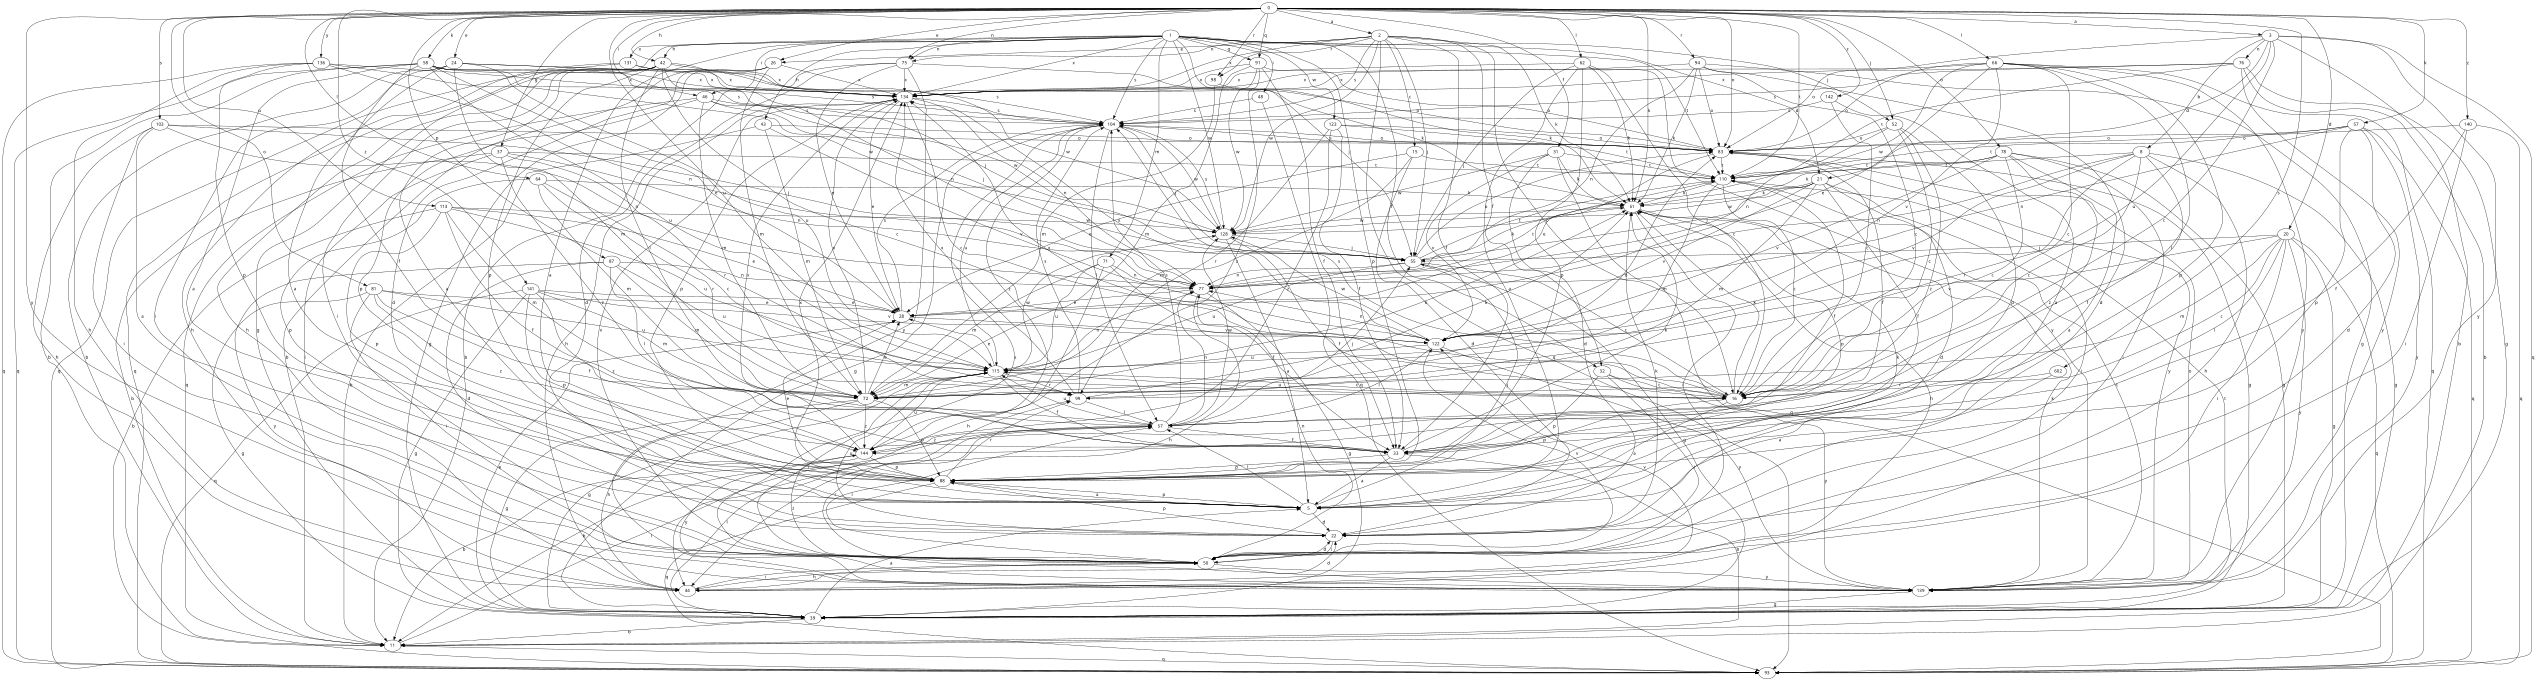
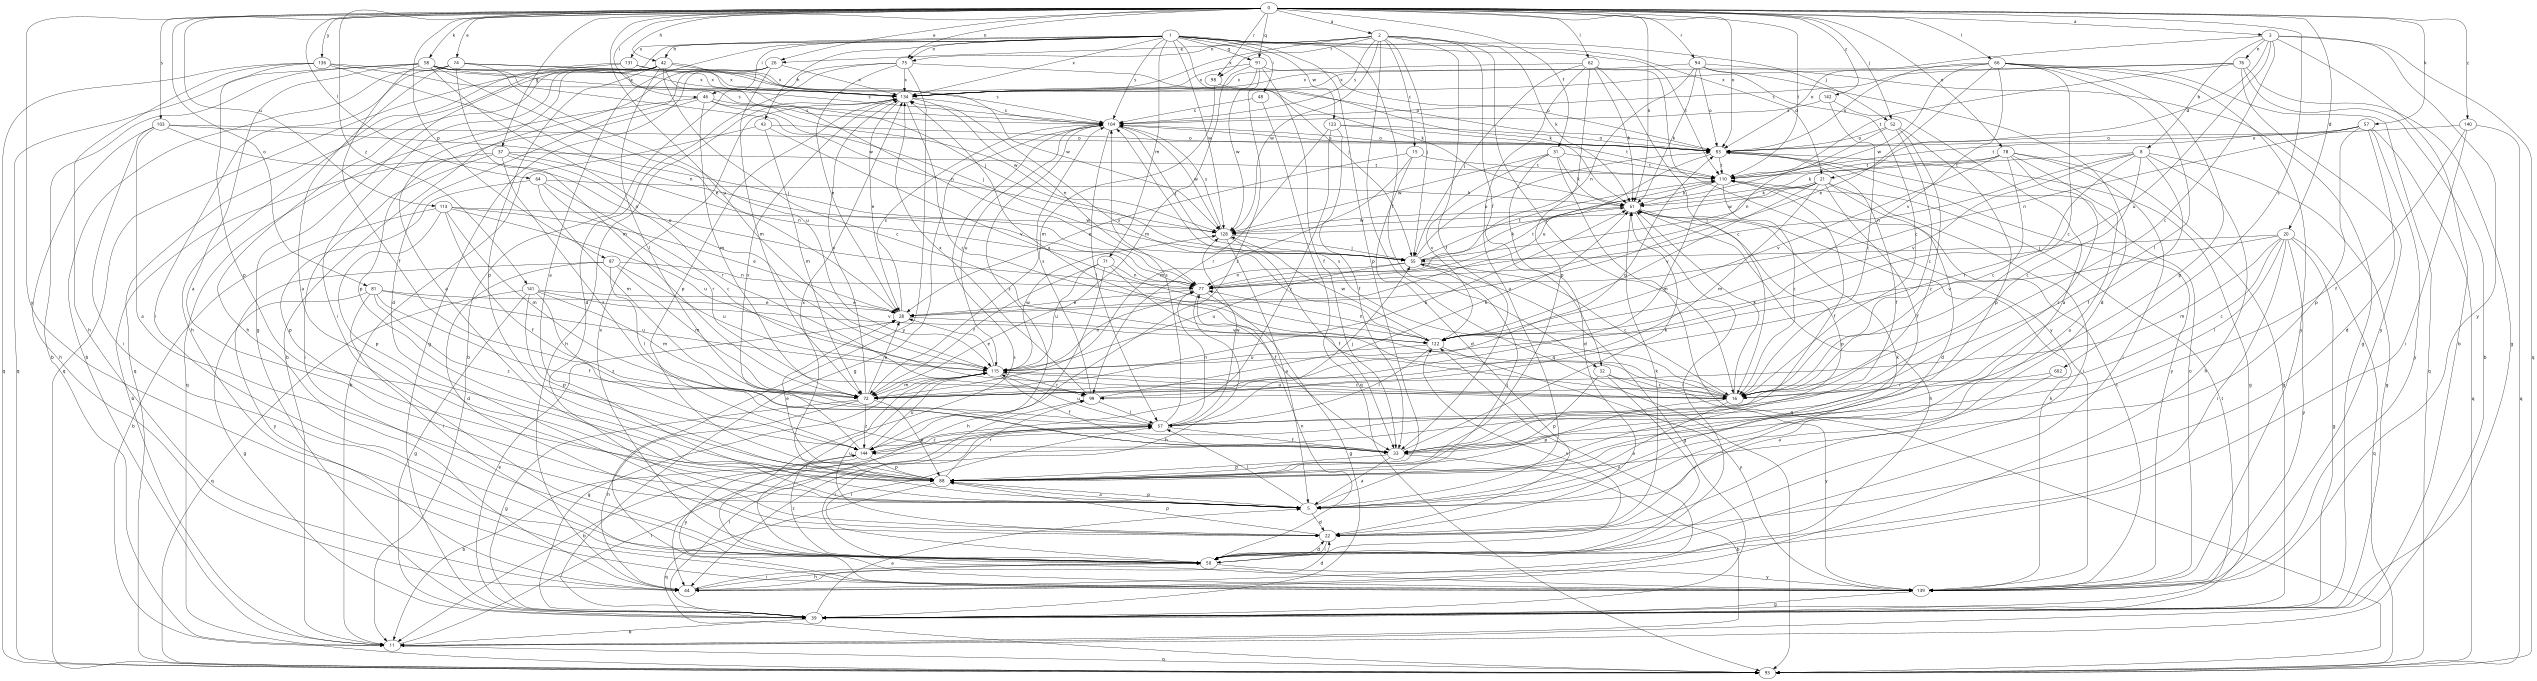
  strict digraph {
    fontname="Noto Sans"
    node [fontname="Noto Sans"]
    edge [fontname="Noto Sans"]
    0
    2
    3
    20
    24
    26
    31
    37
    42
    46
    52
    57
    58
    61
    62
    64
    66
    75
    78
    81
    83
    87
    91
    94
    98
    n26 [label=602]
    103
    110
    113
    115
    136
    139
    140
    141
    142
    32
    55
    104
    128
    134
    15
    16
    33
    93
    21
    8
    11
    76
    39
    67
    122
    72
    50
    5
    22
    77
    99
    144
    88
    44
    28
    1
    43
    48
    71
    123
    131
    0 -> 2 [label=a]
    0 -> 3 [label=a]
    0 -> 20 [label=d]
    0 -> 24 [label=e]
    0 -> 26 [label=e]
    0 -> 31 [label=f]
    0 -> 37 [label=g]
    0 -> 42 [label=h]
    0 -> 46 [label=i]
    0 -> 52 [label=j]
    0 -> 57 [label=k]
    0 -> 58 [label=k]
    0 -> 61 [label=k]
    0 -> 62 [label=l]
    0 -> 64 [label=l]
    0 -> 66 [label=l]
    0 -> 75 [label=n]
    0 -> 78 [label=o]
    0 -> 81 [label=o]
    0 -> 83 [label=o]
    0 -> 87 [label=p]
    0 -> 91 [label=q]
    0 -> 94 [label=r]
    0 -> 98 [label=r]
    0 -> n26 [label=s]
    0 -> 103 [label=s]
    0 -> 110 [label=t]
    0 -> 113 [label=u]
    0 -> 115 [label=u]
    0 -> 136 [label=y]
    0 -> 139 [label=y]
    0 -> 140 [label=z]
    0 -> 141 [label=z]
    0 -> 142 [label=z]
    2 -> 26 [label=e]
    2 -> 61 [label=k]
    2 -> 75 [label=n]
    2 -> 98 [label=r]
    2 -> 32 [label=f]
    2 -> 55 [label=j]
    2 -> 104 [label=s]
    2 -> 128 [label=w]
    2 -> 134 [label=x]
    2 -> 15 [label=c]
    2 -> 16 [label=c]
    2 -> 33 [label=f]
    2 -> 93 [label=q]
    3 -> 83 [label=o]
    3 -> 115 [label=u]
    3 -> 139 [label=y]
    3 -> 16 [label=c]
    3 -> 93 [label=q]
    3 -> 21 [label=d]
    3 -> 8 [label=b]
    3 -> 11 [label=b]
    3 -> 76 [label=n]
    20 -> 139 [label=y]
    20 -> 55 [label=j]
    20 -> 16 [label=c]
    20 -> 93 [label=q]
    20 -> 39 [label=g]
    20 -> 67 [label=l]
    20 -> 122 [label=v]
    20 -> 72 [label=m]
    20 -> 50 [label=i]
    24 -> 115 [label=u]
    24 -> 104 [label=s]
    24 -> 134 [label=x]
    24 -> 11 [label=b]
    24 -> 72 [label=m]
    24 -> 50 [label=i]
    24 -> 5 [label=a]
    26 -> 134 [label=x]
    26 -> 11 [label=b]
    26 -> 39 [label=g]
    26 -> 72 [label=m]
    26 -> 22 [label=d]
    31 -> 61 [label=k]
    31 -> 110 [label=t]
    31 -> 128 [label=w]
    31 -> 93 [label=q]
    31 -> 122 [label=v]
    31 -> 22 [label=d]
    37 -> 110 [label=t]
    37 -> 11 [label=b]
    37 -> 50 [label=i]
    37 -> 77 [label=n]
    37 -> 99 [label=r]
    37 -> 144 [label=z]
    42 -> 55 [label=j]
    42 -> 134 [label=x]
    42 -> 16 [label=c]
    42 -> 93 [label=q]
    42 -> 67 [label=l]
    42 -> 50 [label=i]
    42 -> 5 [label=a]
    42 -> 77 [label=n]
    42 -> 88 [label=p]
    42 -> 44 [label=h]
    46 -> 55 [label=j]
    46 -> 104 [label=s]
    46 -> 128 [label=w]
    46 -> 93 [label=q]
    46 -> 72 [label=m]
    46 -> 88 [label=p]
    52 -> 83 [label=o]
    52 -> 16 [label=c]
    52 -> 77 [label=n]
    52 -> 144 [label=z]
    52 -> 88 [label=p]
    57 -> 83 [label=o]
    57 -> 110 [label=t]
    57 -> 139 [label=y]
    57 -> 93 [label=q]
    57 -> 22 [label=d]
    57 -> 77 [label=n]
    57 -> 88 [label=p]
    58 -> 61 [label=k]
    58 -> 115 [label=u]
    58 -> 104 [label=s]
    58 -> 128 [label=w]
    58 -> 134 [label=x]
    58 -> 33 [label=f]
    58 -> 93 [label=q]
    58 -> 11 [label=b]
    58 -> 5 [label=a]
    58 -> 28 [label=e]
    61 -> 128 [label=w]
    61 -> 50 [label=i]
    61 -> 88 [label=p]
    61 -> 44 [label=h]
    62 -> 61 [label=k]
    62 -> 139 [label=y]
    62 -> 55 [label=j]
    62 -> 134 [label=x]
    62 -> 16 [label=c]
    62 -> 5 [label=a]
    62 -> 88 [label=p]
    64 -> 61 [label=k]
    64 -> 16 [label=c]
    64 -> 72 [label=m]
    64 -> 99 [label=r]
    64 -> 88 [label=p]
    66 -> 83 [label=o]
    66 -> 139 [label=y]
    66 -> 128 [label=w]
    66 -> 134 [label=x]
    66 -> 16 [label=c]
    66 -> 93 [label=q]
    66 -> 67 [label=l]
    66 -> 122 [label=v]
    66 -> 88 [label=p]
    66 -> 28 [label=e]
    75 -> 83 [label=o]
    75 -> 139 [label=y]
    75 -> 134 [label=x]
    75 -> 11 [label=b]
    75 -> 22 [label=d]
    75 -> 28 [label=e]
    78 -> 61 [label=k]
    78 -> 110 [label=t]
    78 -> 16 [label=c]
    78 -> 39 [label=g]
    78 -> 122 [label=v]
    78 -> 50 [label=i]
    78 -> 5 [label=a]
    78 -> 144 [label=z]
    81 -> 115 [label=u]
    81 -> 33 [label=f]
    81 -> 39 [label=g]
    81 -> 50 [label=i]
    81 -> 144 [label=z]
    81 -> 28 [label=e]
    83 -> 110 [label=t]
    83 -> 139 [label=y]
    83 -> 104 [label=s]
    83 -> 33 [label=f]
    83 -> 39 [label=g]
    83 -> 28 [label=e]
    87 -> 115 [label=u]
    87 -> 139 [label=y]
    87 -> 67 [label=l]
    87 -> 72 [label=m]
    87 -> 22 [label=d]
    87 -> 77 [label=n]
    91 -> 83 [label=o]
    91 -> 128 [label=w]
    91 -> 134 [label=x]
    91 -> 33 [label=f]
    91 -> 72 [label=m]
    91 -> 144 [label=z]
    94 -> 61 [label=k]
    94 -> 83 [label=o]
    94 -> 134 [label=x]
    94 -> 16 [label=c]
    94 -> 39 [label=g]
    94 -> 22 [label=d]
    94 -> 77 [label=n]
    98 -> 61 [label=k]
    98 -> 72 [label=m]
    n26 -> 5 [label=a]
    n26 -> 99 [label=r]
    103 -> 83 [label=o]
    103 -> 55 [label=j]
    103 -> 50 [label=i]
    103 -> 5 [label=a]
    103 -> 77 [label=n]
    103 -> 44 [label=h]
    110 -> 61 [label=k]
    110 -> 16 [label=c]
    110 -> 33 [label=f]
    110 -> 72 [label=m]
    113 -> 115 [label=u]
    113 -> 128 [label=w]
    113 -> 33 [label=f]
    113 -> 11 [label=b]
    113 -> 72 [label=m]
    113 -> 88 [label=p]
    113 -> 28 [label=e]
    115 -> 128 [label=w]
    115 -> 16 [label=c]
    115 -> 33 [label=f]
    115 -> 39 [label=g]
    115 -> 72 [label=m]
    115 -> 50 [label=i]
    115 -> 77 [label=n]
    115 -> 99 [label=r]
    115 -> 28 [label=e]
    136 -> 104 [label=s]
    136 -> 134 [label=x]
    136 -> 93 [label=q]
    136 -> 77 [label=n]
    136 -> 88 [label=p]
    136 -> 44 [label=h]
    139 -> 61 [label=k]
    139 -> 83 [label=o]
    139 -> 110 [label=t]
    139 -> 104 [label=s]
    139 -> 39 [label=g]
    139 -> 99 [label=r]
    140 -> 83 [label=o]
    140 -> 33 [label=f]
    140 -> 93 [label=q]
    140 -> 50 [label=i]
    141 -> 93 [label=q]
    141 -> 39 [label=g]
    141 -> 122 [label=v]
    141 -> 72 [label=m]
    141 -> 144 [label=z]
    141 -> 88 [label=p]
    141 -> 28 [label=e]
    142 -> 104 [label=s]
    142 -> 16 [label=c]
    142 -> 5 [label=a]
    32 -> 139 [label=y]
    32 -> 16 [label=c]
    32 -> 50 [label=i]
    32 -> 88 [label=p]
    55 -> 61 [label=k]
    55 -> 83 [label=o]
    55 -> 110 [label=t]
    55 -> 115 [label=u]
    55 -> 16 [label=c]
    55 -> 39 [label=g]
    55 -> 77 [label=n]
    104 -> 83 [label=o]
    104 -> 115 [label=u]
    104 -> 55 [label=j]
    104 -> 128 [label=w]
    104 -> 39 [label=g]
    104 -> 67 [label=l]
    104 -> 144 [label=z]
    128 -> 55 [label=j]
    128 -> 104 [label=s]
    128 -> 33 [label=f]
    128 -> 5 [label=a]
    134 -> 104 [label=s]
    134 -> 16 [label=c]
    134 -> 77 [label=n]
    134 -> 88 [label=p]
    134 -> 44 [label=h]
    134 -> 28 [label=e]
    15 -> 110 [label=t]
    15 -> 72 [label=m]
    15 -> 22 [label=d]
    15 -> 28 [label=e]
    16 -> 61 [label=k]
    16 -> 115 [label=u]
    16 -> 104 [label=s]
    16 -> 134 [label=x]
    16 -> 5 [label=a]
    16 -> 88 [label=p]
    33 -> 61 [label=k]
    33 -> 11 [label=b]
    33 -> 5 [label=a]
    33 -> 88 [label=p]
    21 -> 61 [label=k]
    21 -> 55 [label=j]
    21 -> 128 [label=w]
    21 -> 33 [label=f]
    21 -> 122 [label=v]
    21 -> 72 [label=m]
    21 -> 50 [label=i]
    21 -> 22 [label=d]
    8 -> 110 [label=t]
    8 -> 16 [label=c]
    8 -> 33 [label=f]
    8 -> 39 [label=g]
    8 -> 122 [label=v]
    8 -> 77 [label=n]
    8 -> 99 [label=r]
    8 -> 44 [label=h]
    11 -> 93 [label=q]
    11 -> 67 [label=l]
    76 -> 110 [label=t]
    76 -> 139 [label=y]
    76 -> 104 [label=s]
    76 -> 134 [label=x]
    76 -> 11 [label=b]
    76 -> 39 [label=g]
    39 -> 110 [label=t]
    39 -> 11 [label=b]
    39 -> 67 [label=l]
    39 -> 5 [label=a]
    39 -> 28 [label=e]
    67 -> 115 [label=u]
    67 -> 55 [label=j]
    67 -> 104 [label=s]
    67 -> 128 [label=w]
    67 -> 33 [label=f]
    67 -> 11 [label=b]
    67 -> 77 [label=n]
    67 -> 144 [label=z]
    122 -> 115 [label=u]
    122 -> 139 [label=y]
    122 -> 128 [label=w]
    122 -> 134 [label=x]
    122 -> 67 [label=l]
    122 -> 77 [label=n]
    72 -> 61 [label=k]
    72 -> 83 [label=o]
    72 -> 134 [label=x]
    72 -> 39 [label=g]
    72 -> 144 [label=z]
    72 -> 88 [label=p]
    72 -> 44 [label=h]
    72 -> 28 [label=e]
    50 -> 139 [label=y]
    50 -> 134 [label=x]
    50 -> 67 [label=l]
    50 -> 122 [label=v]
    50 -> 22 [label=d]
    50 -> 77 [label=n]
    50 -> 144 [label=z]
    50 -> 44 [label=h]
    5 -> 61 [label=k]
    5 -> 55 [label=j]
    5 -> 134 [label=x]
    5 -> 67 [label=l]
    5 -> 22 [label=d]
    5 -> 88 [label=p]
    22 -> 61 [label=k]
    22 -> 115 [label=u]
    22 -> 50 [label=i]
    22 -> 88 [label=p]
    77 -> 110 [label=t]
    77 -> 39 [label=g]
    77 -> 44 [label=h]
    77 -> 28 [label=e]
    99 -> 61 [label=k]
    99 -> 104 [label=s]
    99 -> 134 [label=x]
    99 -> 67 [label=l]
    144 -> 115 [label=u]
    144 -> 139 [label=y]
    144 -> 134 [label=x]
    144 -> 11 [label=b]
    144 -> 88 [label=p]
    88 -> 93 [label=q]
    88 -> 5 [label=a]
    88 -> 99 [label=r]
    88 -> 28 [label=e]
    44 -> 122 [label=v]
    44 -> 50 [label=i]
    44 -> 22 [label=d]
    28 -> 104 [label=s]
    28 -> 122 [label=v]
    1 -> 42 [label=h]
    1 -> 46 [label=i]
    1 -> 52 [label=j]
    1 -> 75 [label=n]
    1 -> 91 [label=q]
    1 -> 110 [label=t]
    1 -> 32 [label=f]
    1 -> 55 [label=j]
    1 -> 104 [label=s]
    1 -> 128 [label=w]
    1 -> 134 [label=x]
    1 -> 21 [label=d]
    1 -> 39 [label=g]
    1 -> 5 [label=a]
    1 -> 88 [label=p]
    1 -> 43 [label=h]
    1 -> 48 [label=i]
    1 -> 71 [label=m]
    1 -> 123 [label=w]
    1 -> 131 [label=x]
    43 -> 83 [label=o]
    43 -> 11 [label=b]
    43 -> 122 [label=v]
    43 -> 72 [label=m]
    48 -> 104 [label=s]
    48 -> 93 [label=q]
    71 -> 115 [label=u]
    71 -> 33 [label=f]
-   71 -> 72 [label=m]
+   71 -> 72 [label=f]
    71 -> 77 [label=n]
    71 -> 44 [label=h]
    123 -> 83 [label=o]
    123 -> 110 [label=t]
    123 -> 33 [label=f]
    123 -> 99 [label=r]
    123 -> 144 [label=z]
    131 -> 128 [label=w]
    131 -> 134 [label=x]
    131 -> 93 [label=q]
    131 -> 44 [label=h]
  }
